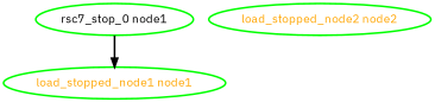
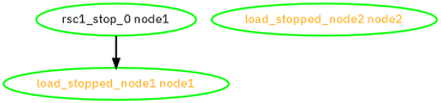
  digraph {
    fontname="IBM Plex Sans"
    node [color=green fontcolor=orange style=bold fontname="IBM Plex Sans"]
    "load_stopped_node1 node1"
    "load_stopped_node2 node2"
-   "rsc1_stop_0 node1" [fontcolor=black label="rsc7_stop_0 node1"]
+   "rsc1_stop_0 node1" [fontcolor=black]
    "rsc1_stop_0 node1" -> "load_stopped_node1 node1" [style=bold fontname="IBM Plex Sans"]
  }
